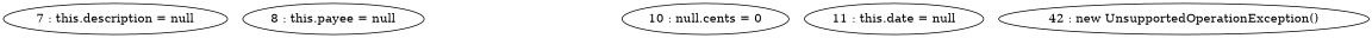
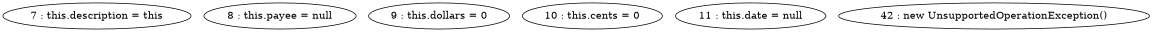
  digraph {
    fontname="DejaVu Serif"
    node [fontname="DejaVu Serif"]
-   "7 : this.description = null"
+   "7 : this.description = null" [label="7 : this.description = this"]
    "8 : this.payee = null"
-   "10 : this.cents = 0" [label="10 : null.cents = 0"]
+   "9 : this.dollars = 0"
+   "10 : this.cents = 0"
    "11 : this.date = null"
    "42 : new UnsupportedOperationException()"
  }
